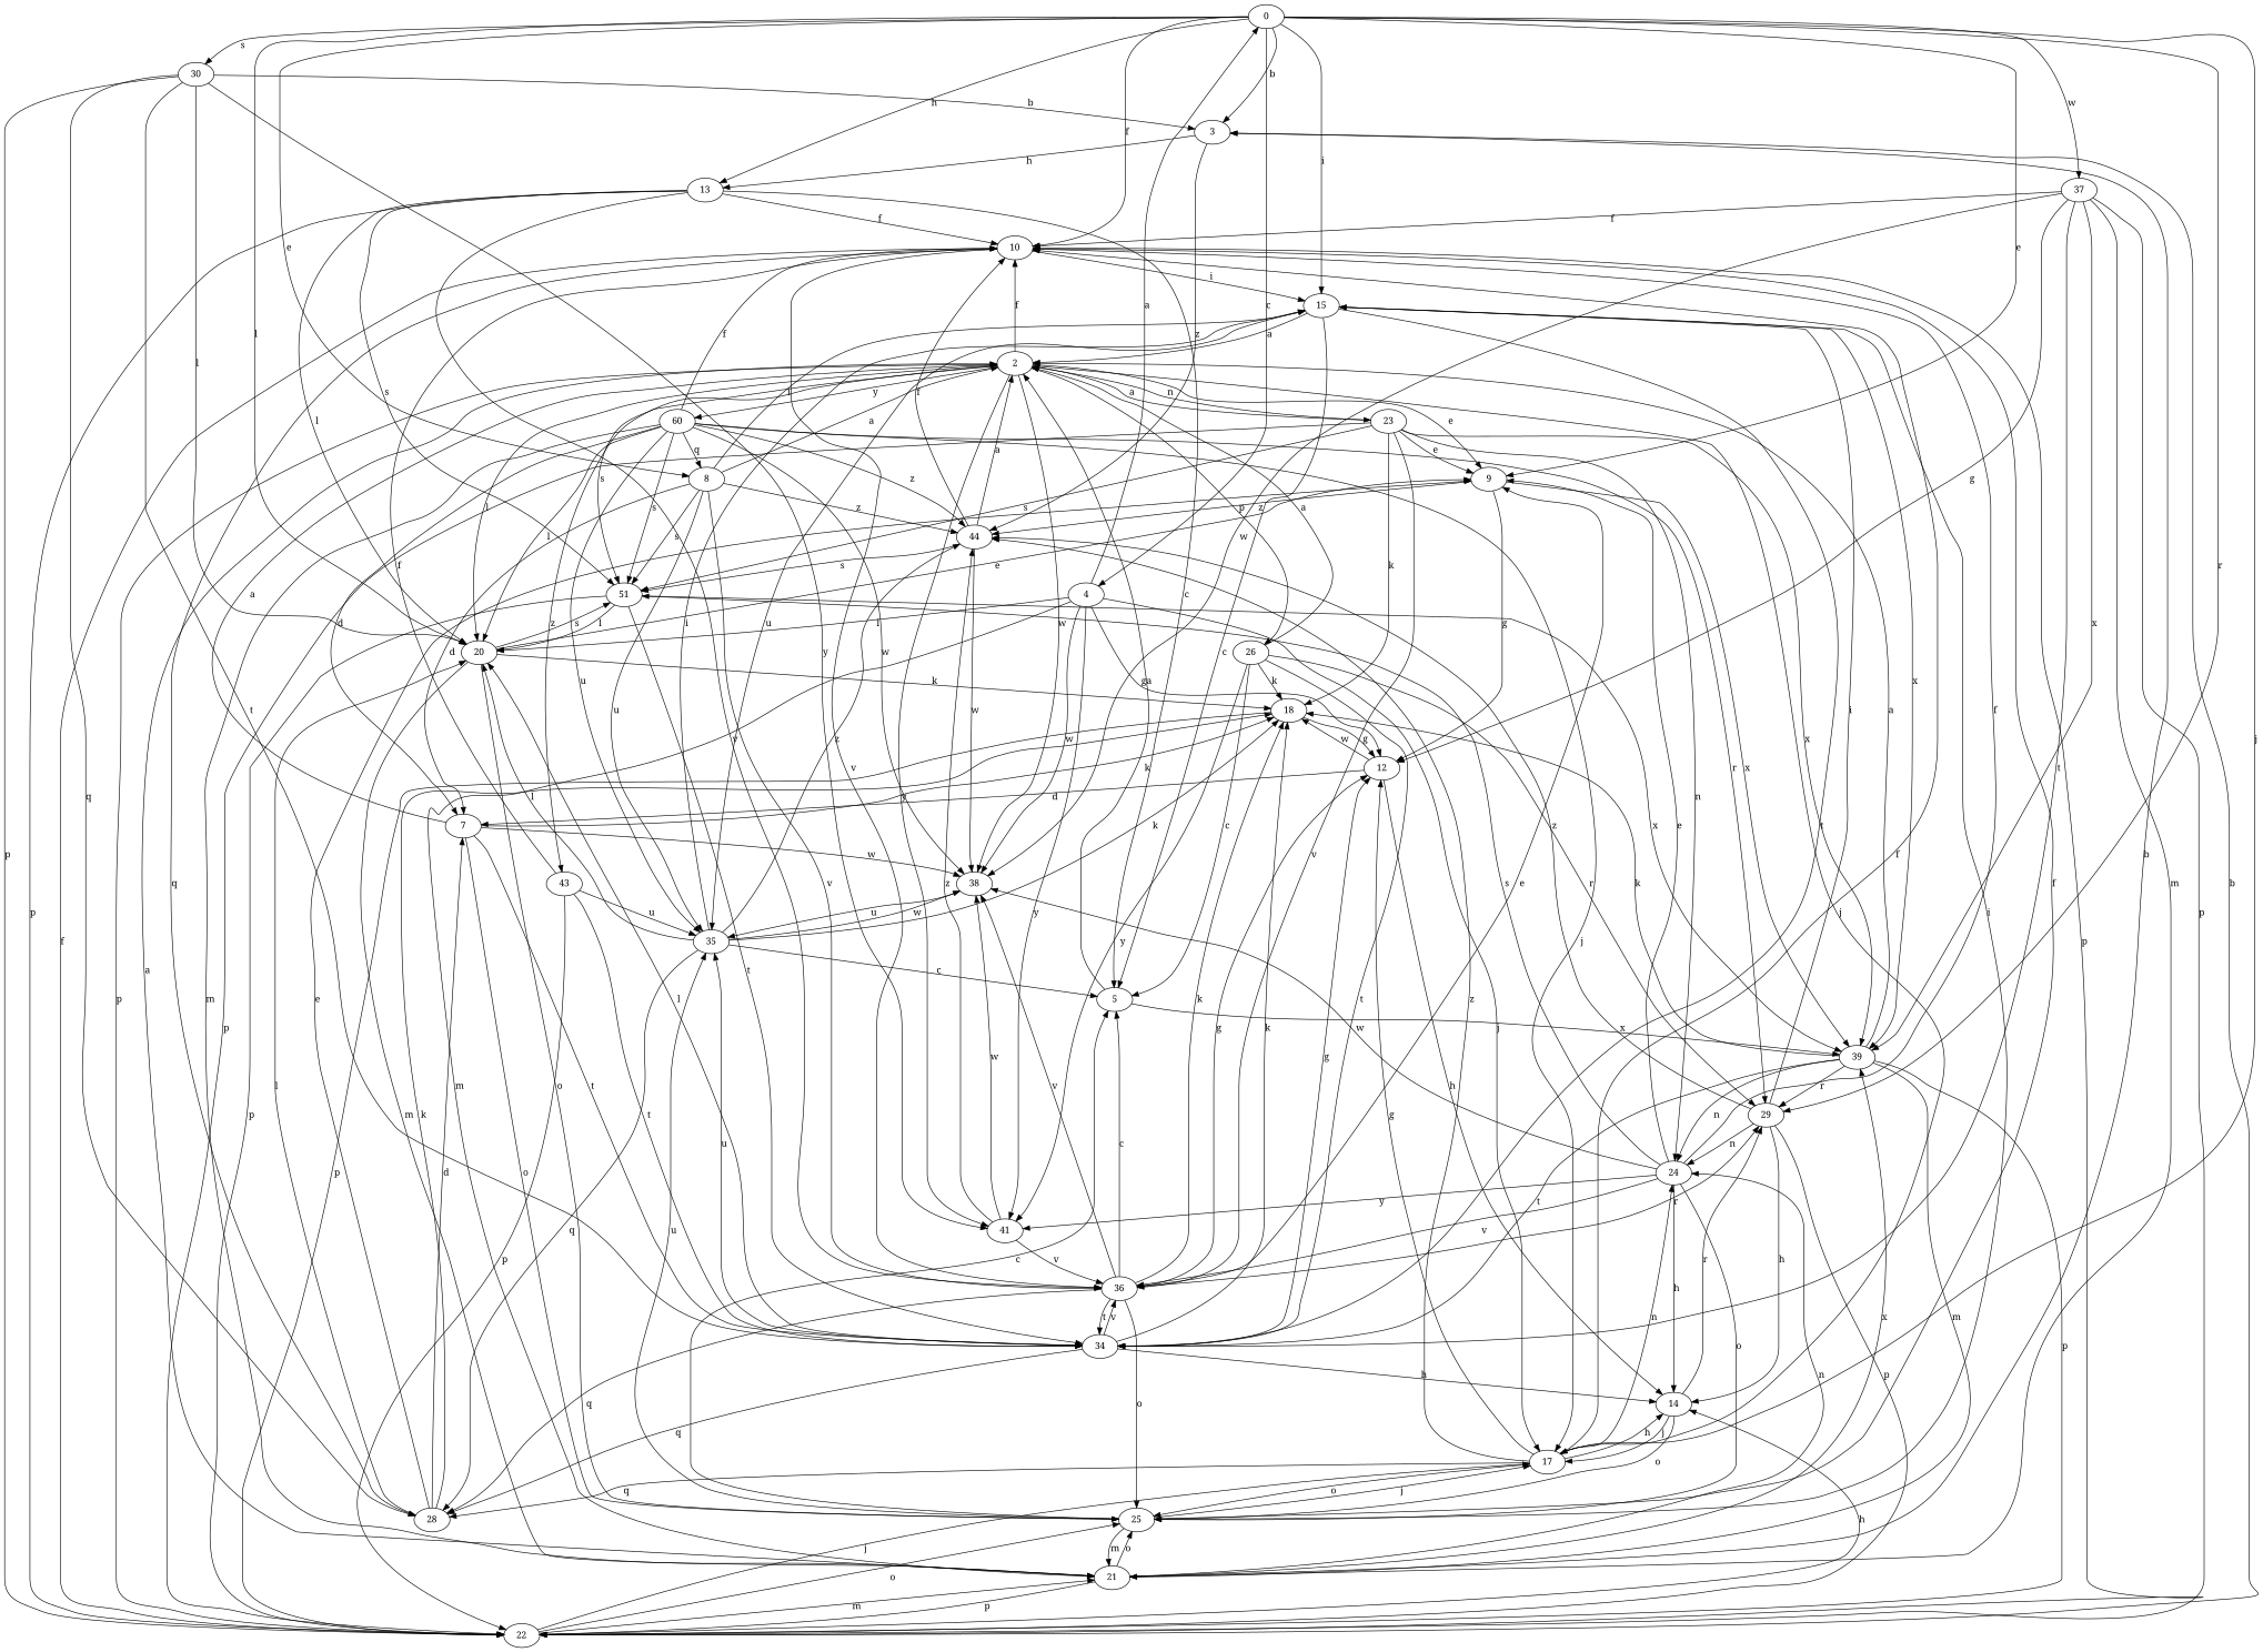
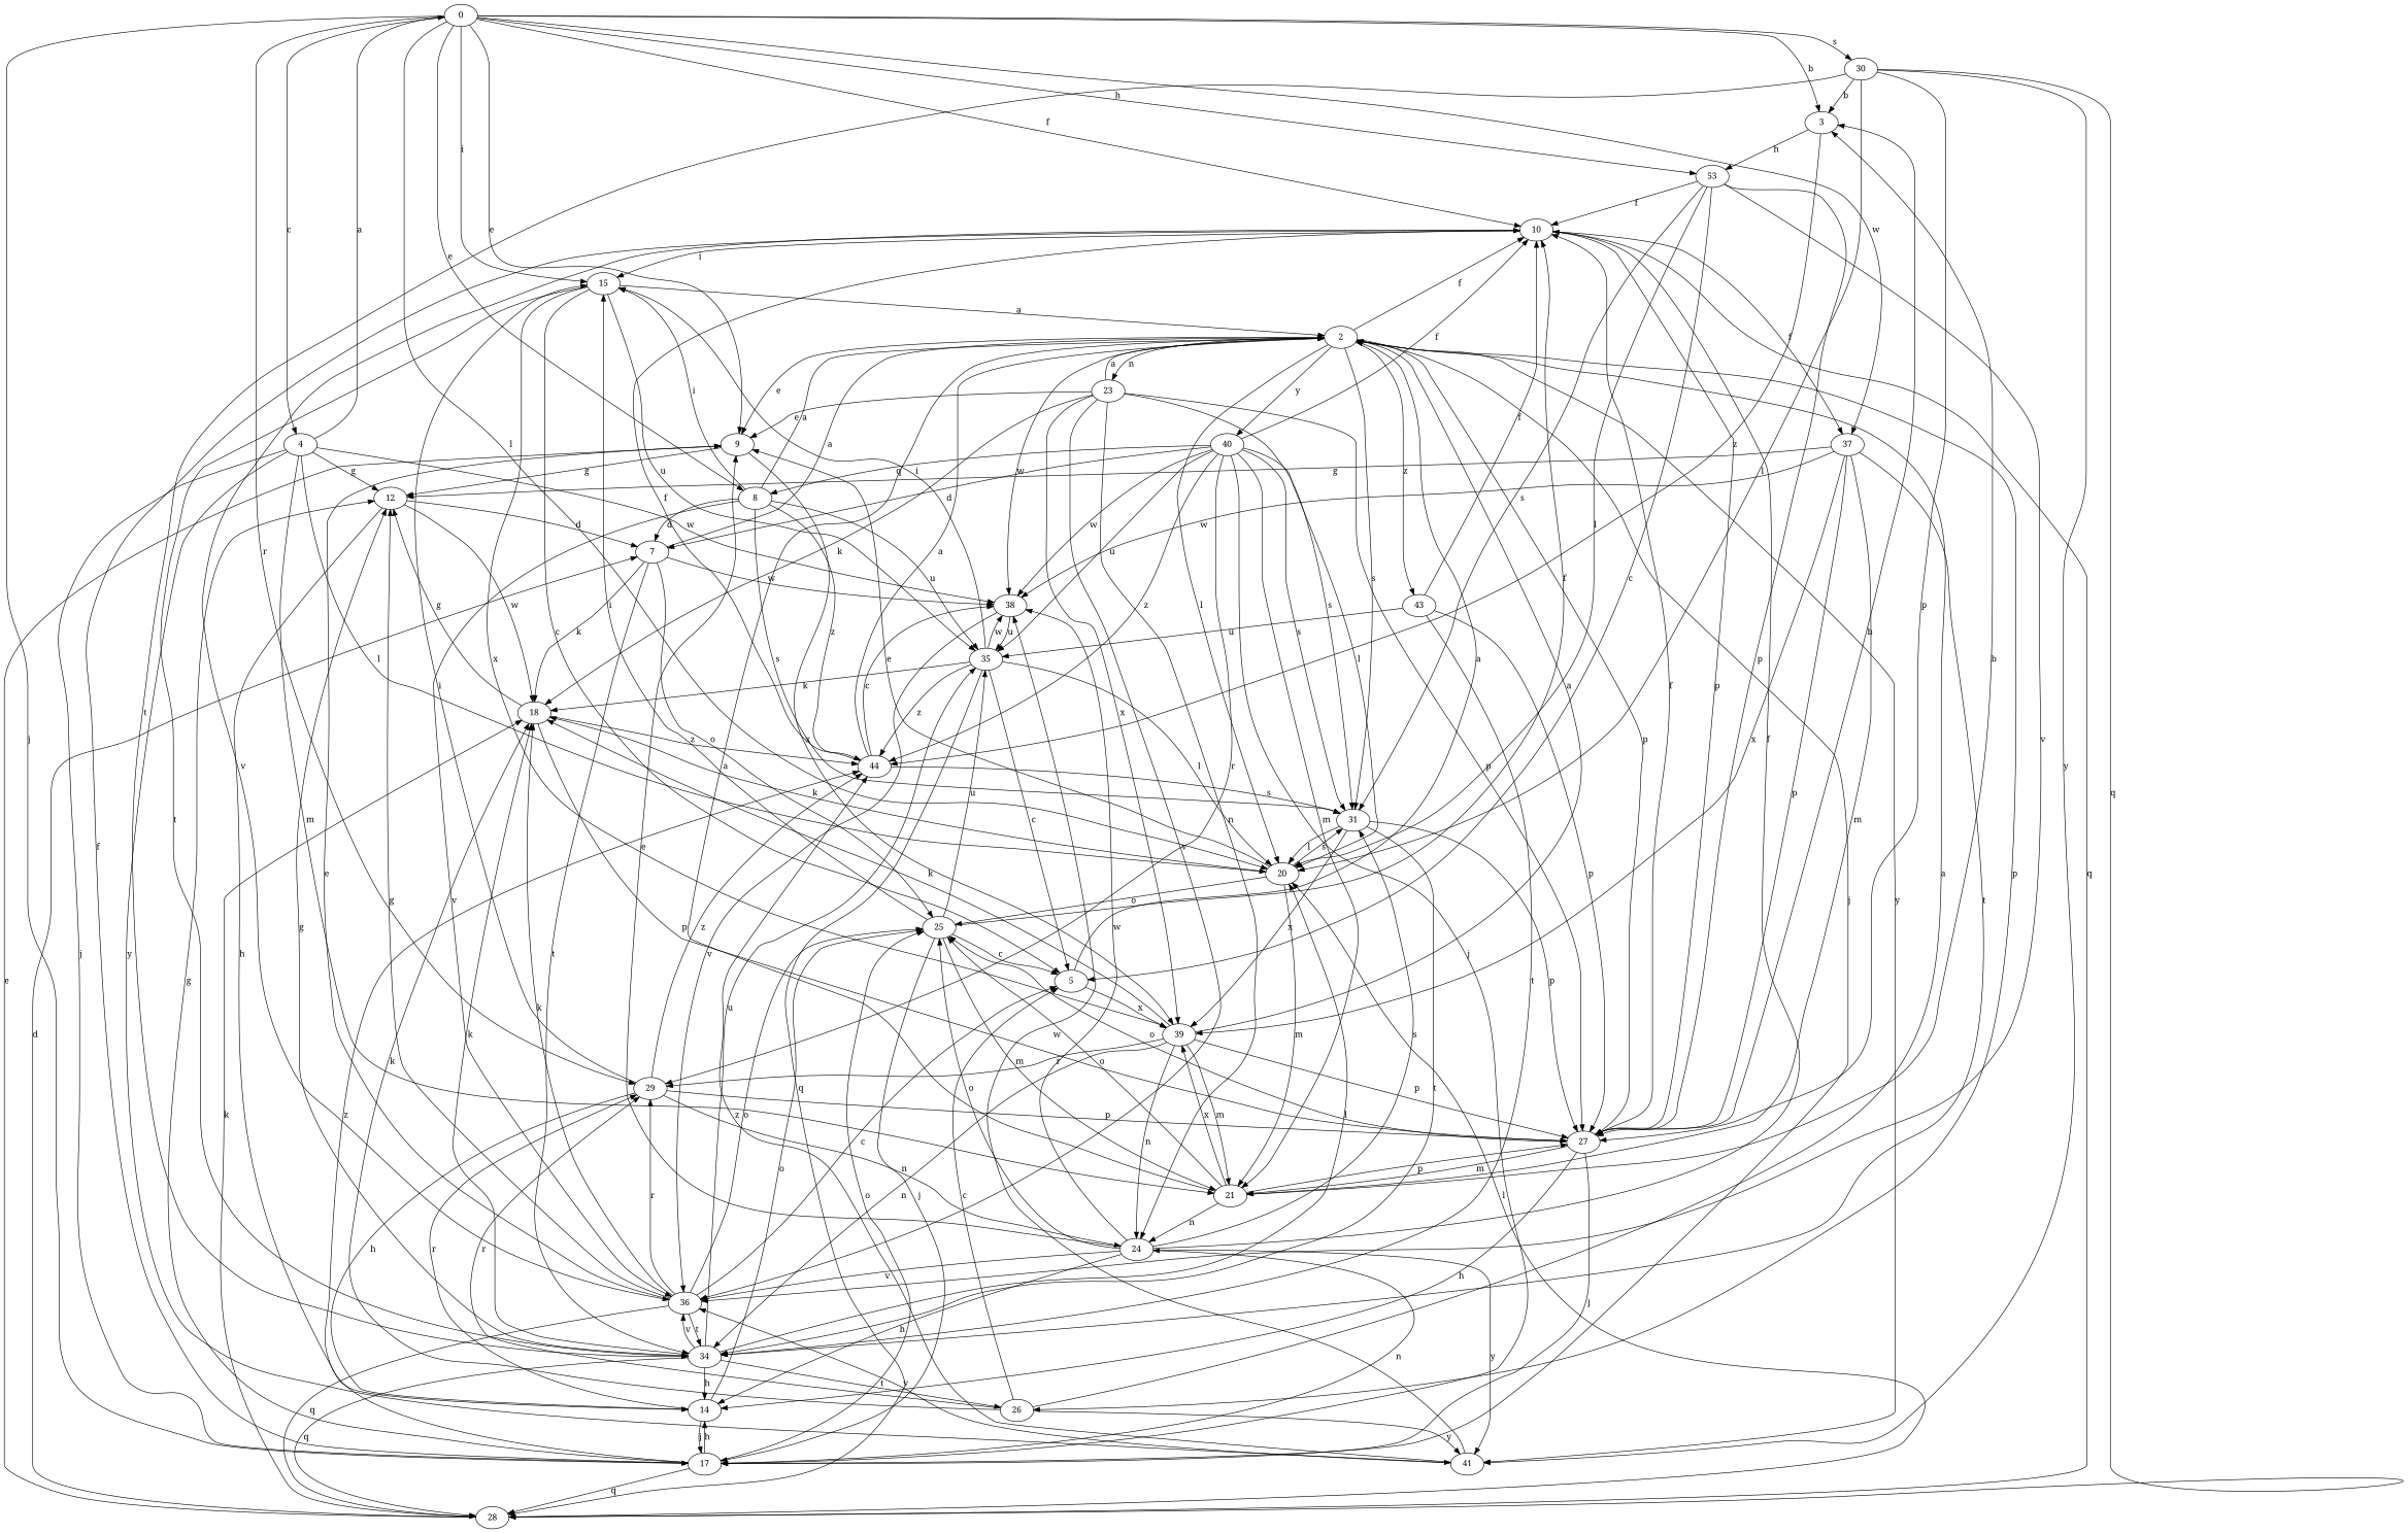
  strict digraph {
    fontname="Noto Serif"
    node [fontname="Noto Serif"]
    edge [fontname="Noto Serif"]
    0
    3
    4
    8
    9
    10
-   13
+   13 [label=53]
    15
    17
    20
    29
    30
    37
    44
    38
    41
    12
    21
    2
-   31 [label=51]
+   31
    7
    35
    36
    39
-   27 [label=22]
+   27
    28
    5
    34
    25
    14
    24
    18
    23
    26
-   40 [label=60]
+   40
    43
    0 -> 3 [label=b]
    0 -> 4 [label=c]
    0 -> 8 [label=e]
    0 -> 9 [label=e]
    0 -> 10 [label=f]
    0 -> 13 [label=h]
    0 -> 15 [label=i]
    0 -> 17 [label=j]
    0 -> 20 [label=l]
    0 -> 29 [label=r]
    0 -> 30 [label=s]
    0 -> 37 [label=w]
    3 -> 13 [label=h]
    3 -> 44 [label=z]
    4 -> 0 [label=a]
    4 -> 17 [label=j]
    4 -> 20 [label=l]
    4 -> 38 [label=w]
    4 -> 41 [label=y]
    4 -> 12 [label=g]
    4 -> 21 [label=m]
    8 -> 15 [label=i]
    8 -> 44 [label=z]
    8 -> 2 [label=a]
    8 -> 31 [label=s]
    8 -> 7 [label=d]
    8 -> 35 [label=u]
    8 -> 36 [label=v]
-   9 -> 44 [label=z]
+   18 -> 44 [label=z]
    9 -> 12 [label=g]
    9 -> 39 [label=x]
    10 -> 15 [label=i]
    10 -> 36 [label=v]
    10 -> 27 [label=p]
    10 -> 28 [label=q]
    13 -> 10 [label=f]
    13 -> 20 [label=l]
    13 -> 31 [label=s]
    13 -> 36 [label=v]
    13 -> 27 [label=p]
    13 -> 5 [label=c]
    15 -> 2 [label=a]
    15 -> 35 [label=u]
    15 -> 39 [label=x]
    15 -> 5 [label=c]
    15 -> 34 [label=t]
    17 -> 10 [label=f]
    17 -> 44 [label=z]
    17 -> 12 [label=g]
    17 -> 28 [label=q]
    17 -> 25 [label=o]
    17 -> 14 [label=h]
    17 -> 24 [label=n]
    20 -> 9 [label=e]
    20 -> 21 [label=m]
    20 -> 31 [label=s]
    20 -> 25 [label=o]
    20 -> 18 [label=k]
    29 -> 15 [label=i]
    29 -> 44 [label=z]
    29 -> 27 [label=p]
    29 -> 14 [label=h]
    29 -> 24 [label=n]
    30 -> 3 [label=b]
    30 -> 20 [label=l]
    30 -> 41 [label=y]
    30 -> 27 [label=p]
    30 -> 28 [label=q]
    30 -> 34 [label=t]
-   37 -> 10 [label=f]
+   10 -> 37 [label=f]
    37 -> 38 [label=w]
    37 -> 12 [label=g]
    37 -> 21 [label=m]
    37 -> 39 [label=x]
    37 -> 27 [label=p]
    37 -> 34 [label=t]
    44 -> 10 [label=f]
-   44 -> 38 [label=w]
+   44 -> 38 [label=c]
    44 -> 2 [label=a]
    44 -> 31 [label=s]
    38 -> 35 [label=u]
-   36 -> 38 [label=v]
+   38 -> 36 [label=v]
    41 -> 44 [label=z]
    41 -> 38 [label=w]
    41 -> 36 [label=v]
    12 -> 7 [label=d]
    12 -> 14 [label=h]
    12 -> 18 [label=w]
    21 -> 3 [label=b]
    21 -> 2 [label=a]
    21 -> 39 [label=x]
    21 -> 27 [label=p]
    21 -> 25 [label=o]
    21 -> 24 [label=n]
    2 -> 9 [label=e]
    2 -> 10 [label=f]
    2 -> 17 [label=j]
    2 -> 20 [label=l]
    2 -> 38 [label=w]
    2 -> 41 [label=y]
    2 -> 31 [label=s]
    2 -> 27 [label=p]
    2 -> 23 [label=n]
    2 -> 26 [label=p]
    2 -> 40 [label=y]
    2 -> 43 [label=z]
    31 -> 20 [label=l]
    31 -> 39 [label=x]
    31 -> 27 [label=p]
    31 -> 34 [label=t]
    7 -> 38 [label=w]
    7 -> 2 [label=a]
    7 -> 34 [label=t]
    7 -> 25 [label=o]
    7 -> 18 [label=k]
    35 -> 15 [label=i]
    35 -> 20 [label=l]
    35 -> 44 [label=z]
    35 -> 38 [label=w]
    35 -> 28 [label=q]
    35 -> 5 [label=c]
    35 -> 18 [label=k]
    36 -> 9 [label=e]
    36 -> 29 [label=r]
    36 -> 12 [label=g]
    36 -> 28 [label=q]
    36 -> 5 [label=c]
    36 -> 34 [label=t]
    36 -> 25 [label=o]
    36 -> 18 [label=k]
    39 -> 29 [label=r]
    39 -> 21 [label=m]
    39 -> 2 [label=a]
    39 -> 27 [label=p]
-   39 -> 34 [label=t]
+   39 -> 34 [label=n]
    39 -> 24 [label=n]
    39 -> 18 [label=k]
    27 -> 3 [label=b]
    27 -> 10 [label=f]
    27 -> 17 [label=j]
    27 -> 21 [label=m]
    27 -> 25 [label=o]
    27 -> 14 [label=h]
    28 -> 9 [label=e]
    28 -> 20 [label=l]
    28 -> 7 [label=d]
    28 -> 18 [label=k]
    5 -> 2 [label=a]
    5 -> 39 [label=x]
    34 -> 20 [label=l]
    34 -> 12 [label=g]
    34 -> 35 [label=u]
    34 -> 36 [label=v]
    34 -> 28 [label=q]
    34 -> 14 [label=h]
    34 -> 18 [label=k]
    25 -> 10 [label=f]
    25 -> 15 [label=i]
    25 -> 17 [label=j]
    25 -> 21 [label=m]
    25 -> 35 [label=u]
    25 -> 5 [label=c]
    14 -> 17 [label=j]
    14 -> 29 [label=r]
    14 -> 25 [label=o]
    24 -> 9 [label=e]
    24 -> 10 [label=f]
    24 -> 38 [label=w]
    24 -> 41 [label=y]
    24 -> 31 [label=s]
    24 -> 36 [label=v]
    24 -> 25 [label=o]
    24 -> 14 [label=h]
    18 -> 12 [label=g]
    18 -> 27 [label=p]
    23 -> 9 [label=e]
    23 -> 2 [label=a]
    23 -> 31 [label=s]
    23 -> 36 [label=v]
    23 -> 39 [label=x]
    23 -> 27 [label=p]
    23 -> 24 [label=n]
    23 -> 18 [label=k]
    26 -> 29 [label=r]
    26 -> 41 [label=y]
    26 -> 2 [label=a]
    26 -> 5 [label=c]
-   26 -> 34 [label=t]
+   34 -> 26 [label=t]
    26 -> 18 [label=k]
    40 -> 8 [label=q]
    40 -> 10 [label=f]
    40 -> 17 [label=j]
    40 -> 20 [label=l]
    40 -> 29 [label=r]
    40 -> 44 [label=z]
    40 -> 38 [label=w]
    40 -> 21 [label=m]
    40 -> 31 [label=s]
    40 -> 7 [label=d]
    40 -> 35 [label=u]
    43 -> 10 [label=f]
    43 -> 35 [label=u]
    43 -> 27 [label=p]
    43 -> 34 [label=t]
  }
